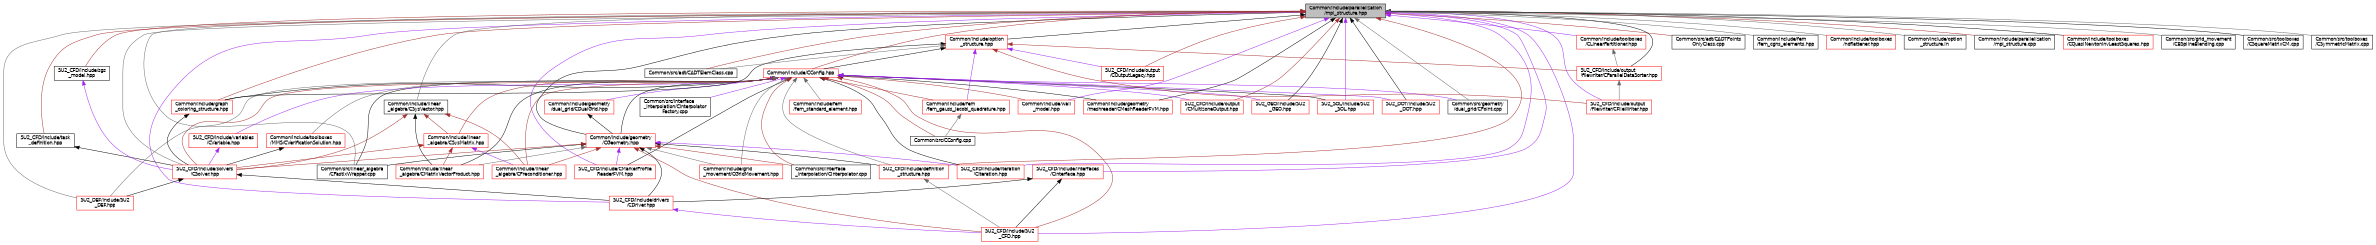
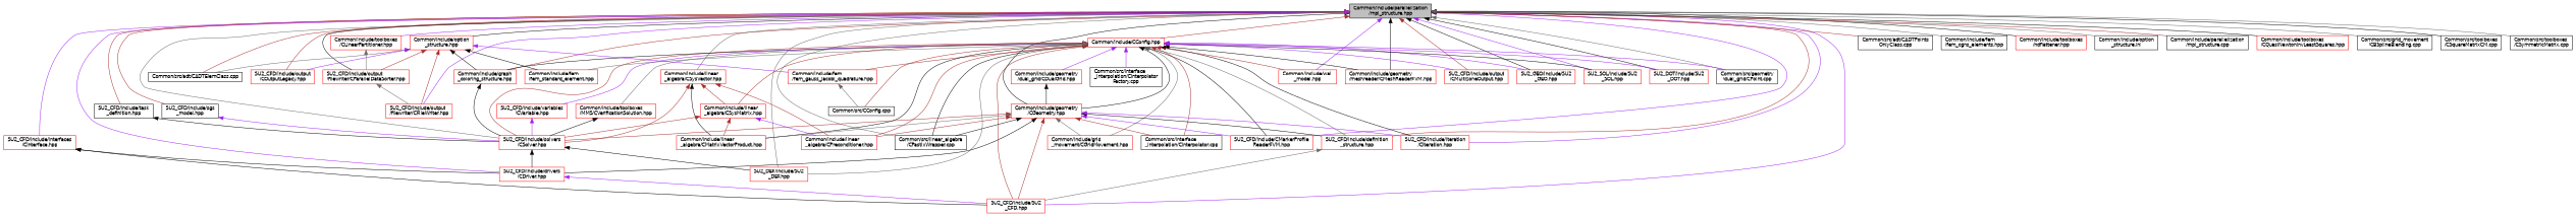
  digraph {
    node [color=red fillcolor=white fontname=Helvetica fontsize=10 shape=record style=filled]
    edge [color=black dir=back fontname=Helvetica fontsize=10 labelfontname=Helvetica labelfontsize=10 style=solid]
    n1 [color=black fillcolor=grey75 fontcolor=black height=0.2 label="Common/include/parallelization\l/mpi_structure.hpp" width=0.4]
    n2 [height=0.2 label="Common/include/CConfig.hpp" width=0.4]
    n3 [height=0.2 label="Common/include/geometry\l/CGeometry.hpp" width=0.4]
    n4 [color=black height=0.2 label="Common/src/linear_algebra\l/CPastixWrapper.cpp" width=0.4]
    n5 [height=0.2 label="SU2_CFD/include/CMarkerProfile\lReaderFVM.hpp" width=0.4]
    n6 [height=0.2 label="SU2_CFD/include/definition\l_structure.hpp" width=0.4]
    n7 [height=0.2 label="SU2_CFD/include/SU2\l_CFD.hpp" width=0.4]
    n8 [height=0.2 label="SU2_CFD/include/solvers\l/CSolver.hpp" width=0.4]
    n9 [height=0.2 label="SU2_CFD/include/drivers\l/CDriver.hpp" width=0.4]
    n10 [height=0.2 label="SU2_DEF/include/SU2\l_DEF.hpp" width=0.4]
    n11 [height=0.2 label="SU2_CFD/include/iteration\l/CIteration.hpp" width=0.4]
    n12 [height=0.2 label="Common/include/wall\l_model.hpp" width=0.4]
    n13 [height=0.2 label="Common/include/geometry\l/meshreader/CMeshReaderFVM.hpp" width=0.4]
    n14 [height=0.2 label="Common/include/graph\l_coloring_structure.hpp" width=0.4]
    n15 [height=0.2 label="SU2_CFD/include/output\l/CMultizoneOutput.hpp" width=0.4]
    n16 [height=0.2 label="SU2_GEO/include/SU2\l_GEO.hpp" width=0.4]
    n17 [height=0.2 label="SU2_SOL/include/SU2\l_SOL.hpp" width=0.4]
    n18 [height=0.2 label="SU2_DOT/include/SU2\l_DOT.hpp" width=0.4]
    n19 [height=0.2 label="Common/include/option\l_structure.hpp" width=0.4]
    n20 [color=black height=0.2 label="Common/src/adt/CADTElemClass.cpp" width=0.4]
    n21 [color=black height=0.2 label="Common/src/adt/CADTPoints\lOnlyClass.cpp" width=0.4]
    n22 [height=0.2 label="SU2_CFD/include/output\l/COutputLegacy.hpp" width=0.4]
    n23 [height=0.2 label="SU2_CFD/include/output\l/filewriter/CFileWriter.hpp" width=0.4]
    n24 [height=0.2 label="SU2_CFD/include/output\l/filewriter/CParallelDataSorter.hpp" width=0.4]
    n25 [color=black height=0.2 label="Common/include/fem\l/fem_cgns_elements.hpp" width=0.4]
    n26 [height=0.2 label="Common/include/toolboxes\l/ndflattener.hpp" width=0.4]
-   n27 [color=black height=0.2 label="Common/include/linear\l_algebra/CSysVector.hpp" width=0.4]
+   n27 [height=0.2 label="Common/include/linear\l_algebra/CSysVector.hpp" width=0.4]
    n28 [color=black height=0.2 label="Common/include/option\l_structure.inl" width=0.4]
    n29 [color=black height=0.2 label="Common/include/parallelization\l/mpi_structure.cpp" width=0.4]
    n30 [height=0.2 label="Common/include/toolboxes\l/CLinearPartitioner.hpp" width=0.4]
    n31 [height=0.2 label="Common/include/toolboxes\l/CQuasiNewtonInvLeastSquares.hpp" width=0.4]
    n32 [color=black height=0.2 label="Common/src/grid_movement\l/CBSplineBlending.cpp" width=0.4]
    n33 [color=black height=0.2 label="Common/src/toolboxes\l/CSquareMatrixCM.cpp" width=0.4]
    n34 [color=black height=0.2 label="Common/src/toolboxes\l/CSymmetricMatrix.cpp" width=0.4]
    n35 [color=black height=0.2 label="SU2_CFD/include/task\l_definition.hpp" width=0.4]
    n36 [color=black height=0.2 label="SU2_CFD/include/sgs\l_model.hpp" width=0.4]
    n37 [height=0.2 label="SU2_CFD/include/interfaces\l/CInterface.hpp" width=0.4]
    n38 [color=black height=0.2 label="Common/src/geometry\l/dual_grid/CPoint.cpp" width=0.4]
    n39 [height=0.2 label="SU2_CFD/include/variables\l/CVariable.hpp" width=0.4]
    n40 [height=0.2 label="Common/include/fem\l/fem_gauss_jacobi_quadrature.hpp" width=0.4]
    n41 [color=black height=0.2 label="Common/src/CConfig.cpp" width=0.4]
    n42 [height=0.2 label="Common/include/geometry\l/dual_grid/CDualGrid.hpp" width=0.4]
    n43 [height=0.2 label="Common/include/grid\l_movement/CGridMovement.hpp" width=0.4]
    n44 [height=0.2 label="Common/include/linear\l_algebra/CMatrixVectorProduct.hpp" width=0.4]
    n45 [height=0.2 label="Common/include/linear\l_algebra/CPreconditioner.hpp" width=0.4]
    n46 [color=black height=0.2 label="Common/src/interface\l_interpolation/CInterpolator.cpp" width=0.4]
    n47 [height=0.2 label="Common/include/fem\l/fem_standard_element.hpp" width=0.4]
    n48 [height=0.2 label="Common/include/linear\l_algebra/CSysMatrix.hpp" width=0.4]
    n49 [height=0.2 label="Common/include/toolboxes\l/MMS/CVerificationSolution.hpp" width=0.4]
    n50 [color=black height=0.2 label="Common/src/interface\l_interpolation/CInterpolator\lFactory.cpp" width=0.4]
    n1 -> n2 [color=brown]
    n1 -> n3
    n1 -> n4 [color=gray40]
    n1 -> n5 [color=purple]
    n1 -> n6 [color=brown]
    n1 -> n7 [color=purple]
    n1 -> n8 [color=gray40]
    n1 -> n9 [color=purple]
    n1 -> n10 [color=gray40]
    n1 -> n11 [color=purple]
    n1 -> n12 [color=purple]
    n1 -> n13
    n1 -> n14 [color=brown]
    n1 -> n15 [color=brown]
    n1 -> n16
    n1 -> n17 [color=purple]
    n1 -> n18
    n1 -> n19
    n1 -> n20 [color=brown]
    n1 -> n21 [color=brown]
    n1 -> n22 [color=brown]
    n1 -> n23 [color=purple]
    n1 -> n24
    n1 -> n25 [color=gray40]
-   n1 -> n26 [color=gray40]
+   n1 -> n26
    n1 -> n27 [color=gray40]
    n1 -> n28 [color=gray40]
    n1 -> n29 [color=brown]
    n1 -> n30 [color=purple]
    n1 -> n31
    n1 -> n32 [color=gray40]
    n1 -> n33
    n1 -> n34 [color=gray40]
    n1 -> n35 [color=brown]
    n1 -> n36 [color=brown]
    n1 -> n37 [color=purple]
    n1 -> n38 [color=gray40]
    n2 -> n3
    n2 -> n4
    n2 -> n5
    n2 -> n6 [color=gray40]
    n2 -> n7 [color=brown]
    n2 -> n8 [color=brown]
    n2 -> n10 [color=gray40]
    n2 -> n11
    n2 -> n12 [color=brown]
    n2 -> n13
    n2 -> n14
    n2 -> n15 [color=purple]
    n2 -> n16 [color=purple]
    n2 -> n17
    n2 -> n18 [color=purple]
    n2 -> n38 [color=purple]
    n2 -> n39 [color=purple]
    n2 -> n40 [color=brown]
    n2 -> n41 [color=brown]
    n2 -> n42 [color=purple]
    n2 -> n43 [color=gray40]
    n2 -> n44
    n2 -> n45 [color=brown]
    n2 -> n46 [color=brown]
    n2 -> n47 [color=gray40]
    n2 -> n48 [color=brown]
    n2 -> n49 [color=gray40]
    n2 -> n50 [color=purple]
    n3 -> n4
    n3 -> n5 [color=purple]
    n3 -> n6
    n3 -> n7 [color=brown]
    n3 -> n8 [color=brown]
    n3 -> n9
    n3 -> n11 [color=purple]
    n3 -> n43 [color=gray40]
    n3 -> n44 [color=gray40]
    n3 -> n45 [color=brown]
    n3 -> n46 [color=brown]
    n6 -> n7 [color=gray40]
    n8 -> n9
    n8 -> n10
    n9 -> n7 [color=purple]
    n14 -> n8
-   n19 -> n2
+   n19 -> n47
    n19 -> n14
    n19 -> n20 [color=gray40]
    n19 -> n22 [color=purple]
    n19 -> n23 [color=brown]
    n19 -> n24 [color=brown]
    n19 -> n40 [color=purple]
    n24 -> n23 [color=gray40]
    n27 -> n8 [color=brown]
    n27 -> n44
    n27 -> n45 [color=brown]
    n27 -> n48 [color=brown]
    n30 -> n24 [color=gray40]
    n35 -> n8
    n36 -> n8 [color=purple]
    n37 -> n7
    n37 -> n9
    n39 -> n8 [color=purple]
    n40 -> n41 [color=gray40]
    n42 -> n3
    n48 -> n8 [color=brown]
    n48 -> n44 [color=brown]
    n48 -> n45 [color=purple]
    n49 -> n8
  }
